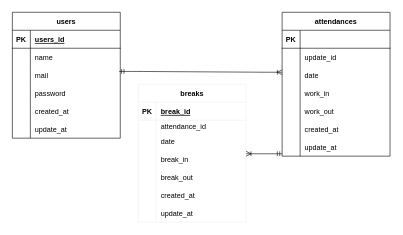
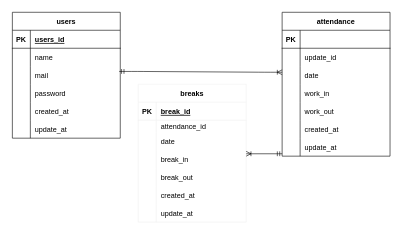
  <mxCell id="0" />
  <mxCell id="1" parent="0" />
  <mxCell id="2" value="users" style="shape=table;startSize=30;container=1;collapsible=1;childLayout=tableLayout;fixedRows=1;rowLines=0;fontStyle=1;align=center;resizeLast=1;" parent="1" vertex="1"><mxGeometry x="20" y="20" width="180" height="210" as="geometry" /></mxCell>
  <mxCell id="3" value="" style="shape=partialRectangle;collapsible=0;dropTarget=0;pointerEvents=0;fillColor=none;top=0;left=0;bottom=1;right=0;points=[[0,0.5],[1,0.5]];portConstraint=eastwest;" parent="2" vertex="1"><mxGeometry y="30" width="180" height="30" as="geometry" /></mxCell>
  <mxCell id="4" value="PK" style="shape=partialRectangle;connectable=0;fillColor=none;top=0;left=0;bottom=0;right=0;fontStyle=1;overflow=hidden;" parent="3" vertex="1"><mxGeometry width="30" height="30" as="geometry"><mxRectangle width="30" height="30" as="alternateBounds" /></mxGeometry></mxCell>
  <mxCell id="5" value="users_id" style="shape=partialRectangle;connectable=0;fillColor=none;top=0;left=0;bottom=0;right=0;align=left;spacingLeft=6;fontStyle=5;overflow=hidden;" parent="3" vertex="1"><mxGeometry x="30" width="150" height="30" as="geometry"><mxRectangle width="150" height="30" as="alternateBounds" /></mxGeometry></mxCell>
  <mxCell id="6" value="" style="shape=partialRectangle;collapsible=0;dropTarget=0;pointerEvents=0;fillColor=none;top=0;left=0;bottom=0;right=0;points=[[0,0.5],[1,0.5]];portConstraint=eastwest;" parent="2" vertex="1"><mxGeometry y="60" width="180" height="30" as="geometry" /></mxCell>
  <mxCell id="7" value="" style="shape=partialRectangle;connectable=0;fillColor=none;top=0;left=0;bottom=0;right=0;editable=1;overflow=hidden;" parent="6" vertex="1"><mxGeometry width="30" height="30" as="geometry"><mxRectangle width="30" height="30" as="alternateBounds" /></mxGeometry></mxCell>
  <mxCell id="8" value="name" style="shape=partialRectangle;connectable=0;fillColor=none;top=0;left=0;bottom=0;right=0;align=left;spacingLeft=6;overflow=hidden;" parent="6" vertex="1"><mxGeometry x="30" width="150" height="30" as="geometry"><mxRectangle width="150" height="30" as="alternateBounds" /></mxGeometry></mxCell>
  <mxCell id="9" value="" style="shape=partialRectangle;collapsible=0;dropTarget=0;pointerEvents=0;fillColor=none;top=0;left=0;bottom=0;right=0;points=[[0,0.5],[1,0.5]];portConstraint=eastwest;" parent="2" vertex="1"><mxGeometry y="90" width="180" height="30" as="geometry" /></mxCell>
  <mxCell id="10" value="" style="shape=partialRectangle;connectable=0;fillColor=none;top=0;left=0;bottom=0;right=0;editable=1;overflow=hidden;" parent="9" vertex="1"><mxGeometry width="30" height="30" as="geometry"><mxRectangle width="30" height="30" as="alternateBounds" /></mxGeometry></mxCell>
  <mxCell id="11" value="mail" style="shape=partialRectangle;connectable=0;fillColor=none;top=0;left=0;bottom=0;right=0;align=left;spacingLeft=6;overflow=hidden;" parent="9" vertex="1"><mxGeometry x="30" width="150" height="30" as="geometry"><mxRectangle width="150" height="30" as="alternateBounds" /></mxGeometry></mxCell>
  <mxCell id="12" value="" style="shape=partialRectangle;collapsible=0;dropTarget=0;pointerEvents=0;fillColor=none;top=0;left=0;bottom=0;right=0;points=[[0,0.5],[1,0.5]];portConstraint=eastwest;" parent="2" vertex="1"><mxGeometry y="120" width="180" height="30" as="geometry" /></mxCell>
  <mxCell id="13" value="" style="shape=partialRectangle;connectable=0;fillColor=none;top=0;left=0;bottom=0;right=0;editable=1;overflow=hidden;" parent="12" vertex="1"><mxGeometry width="30" height="30" as="geometry"><mxRectangle width="30" height="30" as="alternateBounds" /></mxGeometry></mxCell>
  <mxCell id="14" value="password" style="shape=partialRectangle;connectable=0;fillColor=none;top=0;left=0;bottom=0;right=0;align=left;spacingLeft=6;overflow=hidden;" parent="12" vertex="1"><mxGeometry x="30" width="150" height="30" as="geometry"><mxRectangle width="150" height="30" as="alternateBounds" /></mxGeometry></mxCell>
  <mxCell id="15" style="shape=partialRectangle;collapsible=0;dropTarget=0;pointerEvents=0;fillColor=none;top=0;left=0;bottom=0;right=0;points=[[0,0.5],[1,0.5]];portConstraint=eastwest;" parent="2" vertex="1"><mxGeometry y="150" width="180" height="30" as="geometry" /></mxCell>
  <mxCell id="16" style="shape=partialRectangle;connectable=0;fillColor=none;top=0;left=0;bottom=0;right=0;editable=1;overflow=hidden;" parent="15" vertex="1"><mxGeometry width="30" height="30" as="geometry"><mxRectangle width="30" height="30" as="alternateBounds" /></mxGeometry></mxCell>
  <mxCell id="17" value="created_at" style="shape=partialRectangle;connectable=0;fillColor=none;top=0;left=0;bottom=0;right=0;align=left;spacingLeft=6;overflow=hidden;" parent="15" vertex="1"><mxGeometry x="30" width="150" height="30" as="geometry"><mxRectangle width="150" height="30" as="alternateBounds" /></mxGeometry></mxCell>
  <mxCell id="18" style="shape=partialRectangle;collapsible=0;dropTarget=0;pointerEvents=0;fillColor=none;top=0;left=0;bottom=0;right=0;points=[[0,0.5],[1,0.5]];portConstraint=eastwest;" parent="2" vertex="1"><mxGeometry y="180" width="180" height="30" as="geometry" /></mxCell>
  <mxCell id="19" style="shape=partialRectangle;connectable=0;fillColor=none;top=0;left=0;bottom=0;right=0;editable=1;overflow=hidden;" parent="18" vertex="1"><mxGeometry width="30" height="30" as="geometry"><mxRectangle width="30" height="30" as="alternateBounds" /></mxGeometry></mxCell>
  <mxCell id="20" value="update_at" style="shape=partialRectangle;connectable=0;fillColor=none;top=0;left=0;bottom=0;right=0;align=left;spacingLeft=6;overflow=hidden;" parent="18" vertex="1"><mxGeometry x="30" width="150" height="30" as="geometry"><mxRectangle width="150" height="30" as="alternateBounds" /></mxGeometry></mxCell>
- <mxCell id="21" value="attendances" style="shape=table;startSize=30;container=1;collapsible=1;childLayout=tableLayout;fixedRows=1;rowLines=0;fontStyle=1;align=center;resizeLast=1;" parent="1" vertex="1"><mxGeometry x="470" y="20" width="180" height="240" as="geometry" /></mxCell>
+ <mxCell id="21" value="attendance" style="shape=table;startSize=30;container=1;collapsible=1;childLayout=tableLayout;fixedRows=1;rowLines=0;fontStyle=1;align=center;resizeLast=1;" parent="1" vertex="1"><mxGeometry x="470" y="20" width="180" height="240" as="geometry" /></mxCell>
  <mxCell id="22" value="" style="shape=partialRectangle;collapsible=0;dropTarget=0;pointerEvents=0;fillColor=none;top=0;left=0;bottom=1;right=0;points=[[0,0.5],[1,0.5]];portConstraint=eastwest;" parent="21" vertex="1"><mxGeometry y="30" width="180" height="30" as="geometry" /></mxCell>
  <mxCell id="23" value="PK" style="shape=partialRectangle;connectable=0;fillColor=none;top=0;left=0;bottom=0;right=0;fontStyle=1;overflow=hidden;" parent="22" vertex="1"><mxGeometry width="30" height="30" as="geometry"><mxRectangle width="30" height="30" as="alternateBounds" /></mxGeometry></mxCell>
  <mxCell id="24" style="shape=partialRectangle;collapsible=0;dropTarget=0;pointerEvents=0;fillColor=none;top=0;left=0;bottom=0;right=0;points=[[0,0.5],[1,0.5]];portConstraint=eastwest;" parent="21" vertex="1"><mxGeometry y="60" width="180" height="30" as="geometry" /></mxCell>
  <mxCell id="25" style="shape=partialRectangle;connectable=0;fillColor=none;top=0;left=0;bottom=0;right=0;editable=1;overflow=hidden;" parent="24" vertex="1"><mxGeometry width="30" height="30" as="geometry"><mxRectangle width="30" height="30" as="alternateBounds" /></mxGeometry></mxCell>
  <mxCell id="26" value="update_id" style="shape=partialRectangle;connectable=0;fillColor=none;top=0;left=0;bottom=0;right=0;align=left;spacingLeft=6;overflow=hidden;" parent="24" vertex="1"><mxGeometry x="30" width="150" height="30" as="geometry"><mxRectangle width="150" height="30" as="alternateBounds" /></mxGeometry></mxCell>
  <mxCell id="27" value="" style="shape=partialRectangle;collapsible=0;dropTarget=0;pointerEvents=0;fillColor=none;top=0;left=0;bottom=0;right=0;points=[[0,0.5],[1,0.5]];portConstraint=eastwest;" parent="21" vertex="1"><mxGeometry y="90" width="180" height="30" as="geometry" /></mxCell>
  <mxCell id="28" value="" style="shape=partialRectangle;connectable=0;fillColor=none;top=0;left=0;bottom=0;right=0;editable=1;overflow=hidden;" parent="27" vertex="1"><mxGeometry width="30" height="30" as="geometry"><mxRectangle width="30" height="30" as="alternateBounds" /></mxGeometry></mxCell>
  <mxCell id="29" value="date" style="shape=partialRectangle;connectable=0;fillColor=none;top=0;left=0;bottom=0;right=0;align=left;spacingLeft=6;overflow=hidden;" parent="27" vertex="1"><mxGeometry x="30" width="150" height="30" as="geometry"><mxRectangle width="150" height="30" as="alternateBounds" /></mxGeometry></mxCell>
  <mxCell id="30" value="" style="shape=partialRectangle;collapsible=0;dropTarget=0;pointerEvents=0;fillColor=none;top=0;left=0;bottom=0;right=0;points=[[0,0.5],[1,0.5]];portConstraint=eastwest;" parent="21" vertex="1"><mxGeometry y="120" width="180" height="30" as="geometry" /></mxCell>
  <mxCell id="31" value="" style="shape=partialRectangle;connectable=0;fillColor=none;top=0;left=0;bottom=0;right=0;editable=1;overflow=hidden;" parent="30" vertex="1"><mxGeometry width="30" height="30" as="geometry"><mxRectangle width="30" height="30" as="alternateBounds" /></mxGeometry></mxCell>
  <mxCell id="32" value="work_in      " style="shape=partialRectangle;connectable=0;fillColor=none;top=0;left=0;bottom=0;right=0;align=left;spacingLeft=6;overflow=hidden;" parent="30" vertex="1"><mxGeometry x="30" width="150" height="30" as="geometry"><mxRectangle width="150" height="30" as="alternateBounds" /></mxGeometry></mxCell>
  <mxCell id="33" style="shape=partialRectangle;collapsible=0;dropTarget=0;pointerEvents=0;fillColor=none;top=0;left=0;bottom=0;right=0;points=[[0,0.5],[1,0.5]];portConstraint=eastwest;" parent="21" vertex="1"><mxGeometry y="150" width="180" height="30" as="geometry" /></mxCell>
  <mxCell id="34" style="shape=partialRectangle;connectable=0;fillColor=none;top=0;left=0;bottom=0;right=0;editable=1;overflow=hidden;" parent="33" vertex="1"><mxGeometry width="30" height="30" as="geometry"><mxRectangle width="30" height="30" as="alternateBounds" /></mxGeometry></mxCell>
  <mxCell id="35" value="work_out" style="shape=partialRectangle;connectable=0;fillColor=none;top=0;left=0;bottom=0;right=0;align=left;spacingLeft=6;overflow=hidden;" parent="33" vertex="1"><mxGeometry x="30" width="150" height="30" as="geometry"><mxRectangle width="150" height="30" as="alternateBounds" /></mxGeometry></mxCell>
  <mxCell id="36" style="shape=partialRectangle;collapsible=0;dropTarget=0;pointerEvents=0;fillColor=none;top=0;left=0;bottom=0;right=0;points=[[0,0.5],[1,0.5]];portConstraint=eastwest;" parent="21" vertex="1"><mxGeometry y="180" width="180" height="30" as="geometry" /></mxCell>
  <mxCell id="37" style="shape=partialRectangle;connectable=0;fillColor=none;top=0;left=0;bottom=0;right=0;editable=1;overflow=hidden;" parent="36" vertex="1"><mxGeometry width="30" height="30" as="geometry"><mxRectangle width="30" height="30" as="alternateBounds" /></mxGeometry></mxCell>
  <mxCell id="38" value="created_at" style="shape=partialRectangle;connectable=0;fillColor=none;top=0;left=0;bottom=0;right=0;align=left;spacingLeft=6;overflow=hidden;" parent="36" vertex="1"><mxGeometry x="30" width="150" height="30" as="geometry"><mxRectangle width="150" height="30" as="alternateBounds" /></mxGeometry></mxCell>
  <mxCell id="39" style="shape=partialRectangle;collapsible=0;dropTarget=0;pointerEvents=0;fillColor=none;top=0;left=0;bottom=0;right=0;points=[[0,0.5],[1,0.5]];portConstraint=eastwest;" parent="21" vertex="1"><mxGeometry y="210" width="180" height="30" as="geometry" /></mxCell>
  <mxCell id="40" style="shape=partialRectangle;connectable=0;fillColor=none;top=0;left=0;bottom=0;right=0;editable=1;overflow=hidden;" parent="39" vertex="1"><mxGeometry width="30" height="30" as="geometry"><mxRectangle width="30" height="30" as="alternateBounds" /></mxGeometry></mxCell>
  <mxCell id="41" value="update_at" style="shape=partialRectangle;connectable=0;fillColor=none;top=0;left=0;bottom=0;right=0;align=left;spacingLeft=6;overflow=hidden;" parent="39" vertex="1"><mxGeometry x="30" width="150" height="30" as="geometry"><mxRectangle width="150" height="30" as="alternateBounds" /></mxGeometry></mxCell>
  <mxCell id="42" value="breaks" style="shape=table;startSize=30;container=1;collapsible=1;childLayout=tableLayout;fixedRows=1;rowLines=0;fontStyle=1;align=center;resizeLast=1;strokeColor=#F0F0F0;" parent="1" vertex="1"><mxGeometry x="230" y="140" width="180" height="230" as="geometry" /></mxCell>
  <mxCell id="43" value="" style="shape=partialRectangle;collapsible=0;dropTarget=0;pointerEvents=0;fillColor=none;top=0;left=0;bottom=1;right=0;points=[[0,0.5],[1,0.5]];portConstraint=eastwest;strokeColor=#F0F0F0;" parent="42" vertex="1"><mxGeometry y="30" width="180" height="30" as="geometry" /></mxCell>
  <mxCell id="44" value="PK" style="shape=partialRectangle;connectable=0;fillColor=none;top=0;left=0;bottom=0;right=0;fontStyle=1;overflow=hidden;strokeColor=#F0F0F0;" parent="43" vertex="1"><mxGeometry width="30" height="30" as="geometry"><mxRectangle width="30" height="30" as="alternateBounds" /></mxGeometry></mxCell>
  <mxCell id="45" value="break_id" style="shape=partialRectangle;connectable=0;fillColor=none;top=0;left=0;bottom=0;right=0;align=left;spacingLeft=6;fontStyle=5;overflow=hidden;strokeColor=#F0F0F0;" parent="43" vertex="1"><mxGeometry x="30" width="150" height="30" as="geometry"><mxRectangle width="150" height="30" as="alternateBounds" /></mxGeometry></mxCell>
  <mxCell id="46" style="shape=partialRectangle;collapsible=0;dropTarget=0;pointerEvents=0;fillColor=none;top=0;left=0;bottom=0;right=0;points=[[0,0.5],[1,0.5]];portConstraint=eastwest;strokeColor=#F0F0F0;" parent="42" vertex="1"><mxGeometry y="60" width="180" height="20" as="geometry" /></mxCell>
  <mxCell id="47" style="shape=partialRectangle;connectable=0;fillColor=none;top=0;left=0;bottom=0;right=0;editable=1;overflow=hidden;strokeColor=#F0F0F0;" parent="46" vertex="1"><mxGeometry width="30" height="20" as="geometry"><mxRectangle width="30" height="20" as="alternateBounds" /></mxGeometry></mxCell>
  <mxCell id="48" value="attendance_id" style="shape=partialRectangle;connectable=0;fillColor=none;top=0;left=0;bottom=0;right=0;align=left;spacingLeft=6;overflow=hidden;strokeColor=#F0F0F0;" parent="46" vertex="1"><mxGeometry x="30" width="150" height="20" as="geometry"><mxRectangle width="150" height="20" as="alternateBounds" /></mxGeometry></mxCell>
  <mxCell id="49" style="shape=partialRectangle;collapsible=0;dropTarget=0;pointerEvents=0;fillColor=none;top=0;left=0;bottom=0;right=0;points=[[0,0.5],[1,0.5]];portConstraint=eastwest;strokeColor=#F0F0F0;" parent="42" vertex="1"><mxGeometry y="80" width="180" height="30" as="geometry" /></mxCell>
  <mxCell id="50" style="shape=partialRectangle;connectable=0;fillColor=none;top=0;left=0;bottom=0;right=0;editable=1;overflow=hidden;strokeColor=#F0F0F0;" parent="49" vertex="1"><mxGeometry width="30" height="30" as="geometry"><mxRectangle width="30" height="30" as="alternateBounds" /></mxGeometry></mxCell>
  <mxCell id="51" value="date" style="shape=partialRectangle;connectable=0;fillColor=none;top=0;left=0;bottom=0;right=0;align=left;spacingLeft=6;overflow=hidden;strokeColor=#F0F0F0;" parent="49" vertex="1"><mxGeometry x="30" width="150" height="30" as="geometry"><mxRectangle width="150" height="30" as="alternateBounds" /></mxGeometry></mxCell>
  <mxCell id="52" value="" style="shape=partialRectangle;collapsible=0;dropTarget=0;pointerEvents=0;fillColor=none;top=0;left=0;bottom=0;right=0;points=[[0,0.5],[1,0.5]];portConstraint=eastwest;strokeColor=#F0F0F0;" parent="42" vertex="1"><mxGeometry y="110" width="180" height="30" as="geometry" /></mxCell>
  <mxCell id="53" value="" style="shape=partialRectangle;connectable=0;fillColor=none;top=0;left=0;bottom=0;right=0;editable=1;overflow=hidden;strokeColor=#F0F0F0;" parent="52" vertex="1"><mxGeometry width="30" height="30" as="geometry"><mxRectangle width="30" height="30" as="alternateBounds" /></mxGeometry></mxCell>
  <mxCell id="54" value="break_in" style="shape=partialRectangle;connectable=0;fillColor=none;top=0;left=0;bottom=0;right=0;align=left;spacingLeft=6;overflow=hidden;strokeColor=#F0F0F0;" parent="52" vertex="1"><mxGeometry x="30" width="150" height="30" as="geometry"><mxRectangle width="150" height="30" as="alternateBounds" /></mxGeometry></mxCell>
  <mxCell id="55" value="" style="shape=partialRectangle;collapsible=0;dropTarget=0;pointerEvents=0;fillColor=none;top=0;left=0;bottom=0;right=0;points=[[0,0.5],[1,0.5]];portConstraint=eastwest;strokeColor=#F0F0F0;" parent="42" vertex="1"><mxGeometry y="140" width="180" height="30" as="geometry" /></mxCell>
  <mxCell id="56" value="" style="shape=partialRectangle;connectable=0;fillColor=none;top=0;left=0;bottom=0;right=0;editable=1;overflow=hidden;strokeColor=#F0F0F0;" parent="55" vertex="1"><mxGeometry width="30" height="30" as="geometry"><mxRectangle width="30" height="30" as="alternateBounds" /></mxGeometry></mxCell>
  <mxCell id="57" value="break_out" style="shape=partialRectangle;connectable=0;fillColor=none;top=0;left=0;bottom=0;right=0;align=left;spacingLeft=6;overflow=hidden;strokeColor=#F0F0F0;" parent="55" vertex="1"><mxGeometry x="30" width="150" height="30" as="geometry"><mxRectangle width="150" height="30" as="alternateBounds" /></mxGeometry></mxCell>
  <mxCell id="58" style="shape=partialRectangle;collapsible=0;dropTarget=0;pointerEvents=0;fillColor=none;top=0;left=0;bottom=0;right=0;points=[[0,0.5],[1,0.5]];portConstraint=eastwest;strokeColor=#F0F0F0;" parent="42" vertex="1"><mxGeometry y="170" width="180" height="30" as="geometry" /></mxCell>
  <mxCell id="59" style="shape=partialRectangle;connectable=0;fillColor=none;top=0;left=0;bottom=0;right=0;editable=1;overflow=hidden;strokeColor=#F0F0F0;" parent="58" vertex="1"><mxGeometry width="30" height="30" as="geometry"><mxRectangle width="30" height="30" as="alternateBounds" /></mxGeometry></mxCell>
  <mxCell id="60" value="created_at" style="shape=partialRectangle;connectable=0;fillColor=none;top=0;left=0;bottom=0;right=0;align=left;spacingLeft=6;overflow=hidden;strokeColor=#F0F0F0;" parent="58" vertex="1"><mxGeometry x="30" width="150" height="30" as="geometry"><mxRectangle width="150" height="30" as="alternateBounds" /></mxGeometry></mxCell>
  <mxCell id="61" style="shape=partialRectangle;collapsible=0;dropTarget=0;pointerEvents=0;fillColor=none;top=0;left=0;bottom=0;right=0;points=[[0,0.5],[1,0.5]];portConstraint=eastwest;strokeColor=#F0F0F0;" parent="42" vertex="1"><mxGeometry y="200" width="180" height="30" as="geometry" /></mxCell>
  <mxCell id="62" style="shape=partialRectangle;connectable=0;fillColor=none;top=0;left=0;bottom=0;right=0;editable=1;overflow=hidden;strokeColor=#F0F0F0;" parent="61" vertex="1"><mxGeometry width="30" height="30" as="geometry"><mxRectangle width="30" height="30" as="alternateBounds" /></mxGeometry></mxCell>
  <mxCell id="63" value="update_at" style="shape=partialRectangle;connectable=0;fillColor=none;top=0;left=0;bottom=0;right=0;align=left;spacingLeft=6;overflow=hidden;strokeColor=#F0F0F0;" parent="61" vertex="1"><mxGeometry x="30" width="150" height="30" as="geometry"><mxRectangle width="150" height="30" as="alternateBounds" /></mxGeometry></mxCell>
  <mxCell id="64" value="" style="fontSize=12;html=1;endArrow=ERoneToMany;startArrow=ERmandOne;" parent="1" edge="1"><mxGeometry width="100" height="100" relative="1" as="geometry"><mxPoint x="470" y="256" as="sourcePoint" /><mxPoint x="410" y="256" as="targetPoint" /><Array as="points" /></mxGeometry></mxCell>
  <mxCell id="65" value="" style="edgeStyle=entityRelationEdgeStyle;fontSize=12;html=1;endArrow=ERoneToMany;startArrow=ERmandOne;exitX=0.99;exitY=0.289;exitDx=0;exitDy=0;exitPerimeter=0;" parent="1" source="9" edge="1"><mxGeometry width="100" height="100" relative="1" as="geometry"><mxPoint x="360" y="220" as="sourcePoint" /><mxPoint x="470" y="120" as="targetPoint" /></mxGeometry></mxCell>
